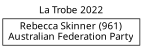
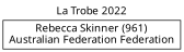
  digraph {
    label="La Trobe 2022"
    labelloc=t
    mclimit=10
    rankdir=LR
    fontname="Noto Sans"
-   n1 [label="Rebecca Skinner (961)\nAustralian Federation Party" shape=box fontname="Noto Sans"]
+   n1 [label="Rebecca Skinner (961)\nAustralian Federation Federation" shape=box fontname="Noto Sans"]
  }
